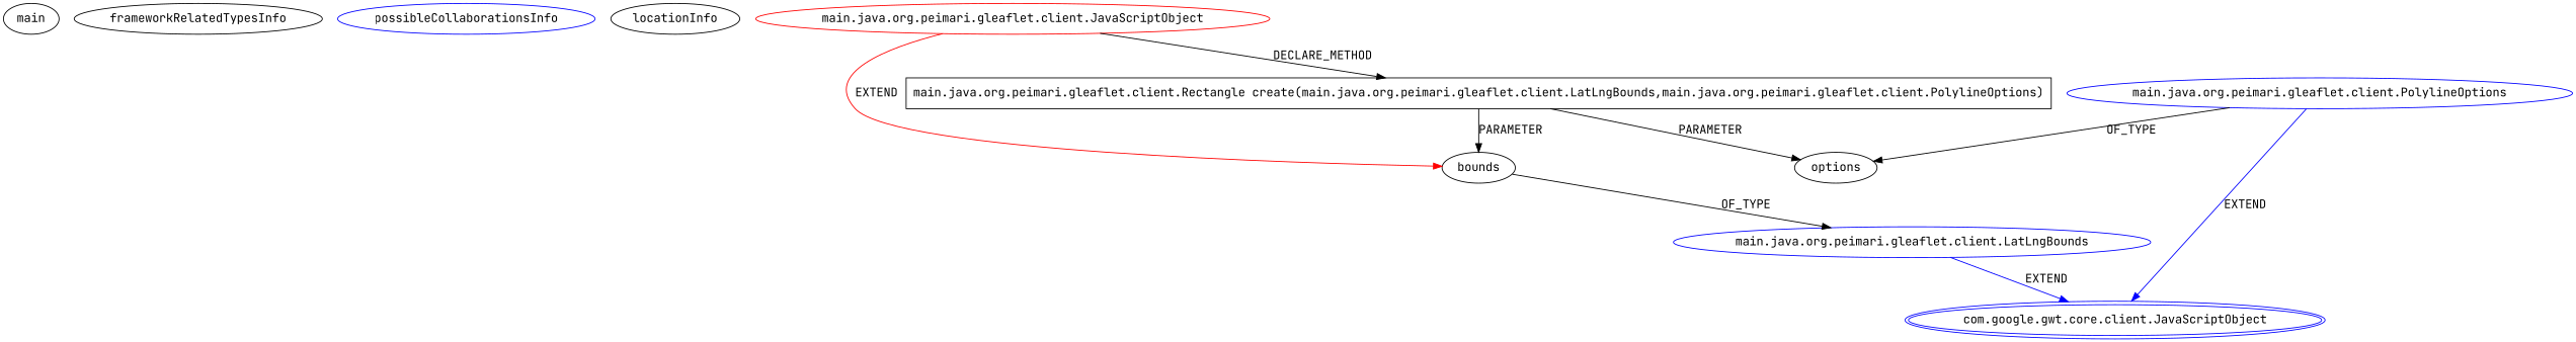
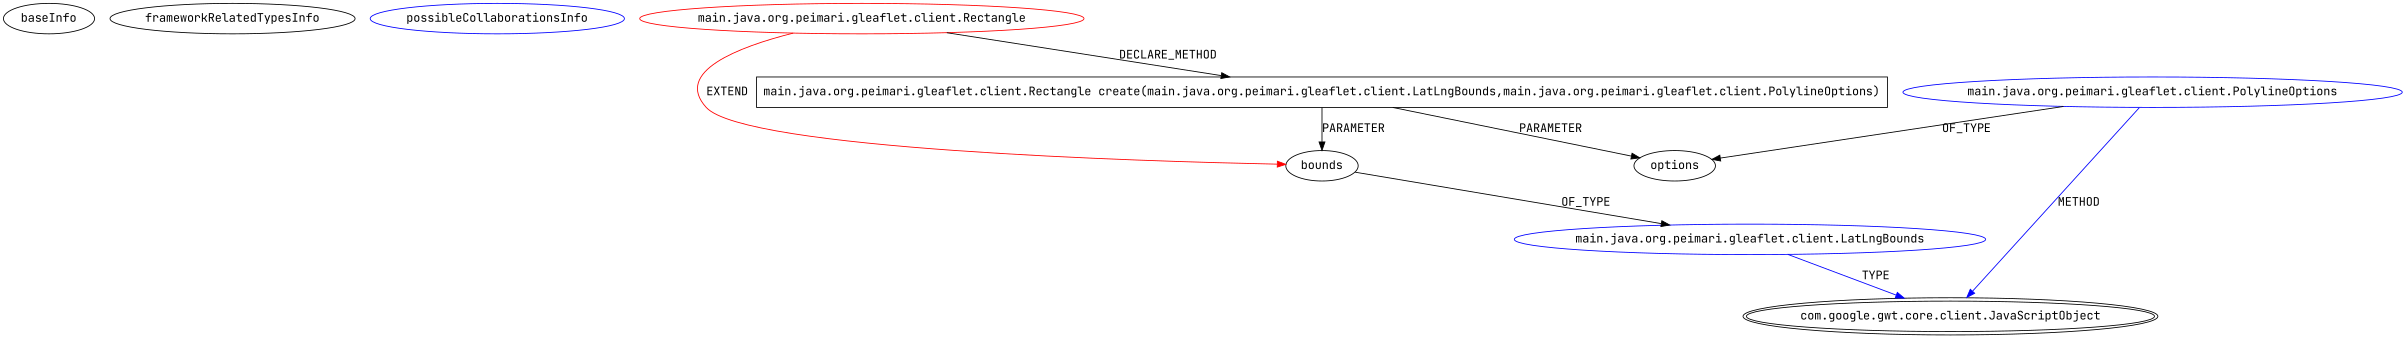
  digraph {
    fontname="JetBrains Mono"
    node [fontname="JetBrains Mono" isFrameworkType=false]
    edge [fontname="JetBrains Mono"]
-   baseInfo [category=extension_graph graphId=4070 isAnonymous=false possibleRelation=true label=main isFrameworkType=""]
+   baseInfo [category=extension_graph graphId=4070 isAnonymous=false possibleRelation=true isFrameworkType=""]
    frameworkRelatedTypesInfo [0="com.google.gwt.core.client.JavaScriptObject" isFrameworkType=""]
    possibleCollaborationsInfo [0="4070~CLIENT_METHOD_DECLARATION-PARAMETER_DECLARATION-~com.google.gwt.core.client.JavaScriptObject ~com.google.gwt.core.client.JavaScriptObject ~false~false" color=blue isFrameworkType=""]
-   locationInfo [contextSignature=Rectangle filePath="/mstahv-g-leaflet/g-leaflet-master/src/main/java/org/peimari/gleaflet/client/Rectangle.java" graphId=4070 projectName="mstahv-g-leaflet" isFrameworkType=""]
-   n5 [color=red label="main.java.org.peimari.gleaflet.client.JavaScriptObject" vertexType=ROOT_CLIENT_CLASS_DECLARATION]
+   n5 [color=red label="main.java.org.peimari.gleaflet.client.Rectangle" vertexType=ROOT_CLIENT_CLASS_DECLARATION]
    n6 [label="main.java.org.peimari.gleaflet.client.Rectangle create(main.java.org.peimari.gleaflet.client.LatLngBounds,main.java.org.peimari.gleaflet.client.PolylineOptions)" shape=box vertexType=CLIENT_METHOD_DECLARATION]
    n7 [label=bounds vertexType=PARAMETER_DECLARATION]
-   n8 [isFrameworkType=true label="com.google.gwt.core.client.JavaScriptObject" peripheries=2 vertexType=FRAMEWORK_CLASS_TYPE color=blue]
+   n8 [isFrameworkType=true label="com.google.gwt.core.client.JavaScriptObject" peripheries=2 vertexType=FRAMEWORK_CLASS_TYPE]
    n9 [label=options vertexType=PARAMETER_DECLARATION]
    n10 [color=blue label="main.java.org.peimari.gleaflet.client.LatLngBounds" vertexType=REFERENCE_CLIENT_CLASS_DECLARATION]
    n11 [color=blue label="main.java.org.peimari.gleaflet.client.PolylineOptions" vertexType=REFERENCE_CLIENT_CLASS_DECLARATION]
    n5 -> n6 [label=DECLARE_METHOD]
    n5 -> n7 [color=red label=EXTEND]
    n6 -> n7 [label=PARAMETER]
    n6 -> n9 [label=PARAMETER]
    n7 -> n10 [label=OF_TYPE]
-   n10 -> n8 [color=blue label=EXTEND]
-   n11 -> n8 [color=blue label=EXTEND]
+   n10 -> n8 [color=blue label=TYPE]
+   n11 -> n8 [color=blue label=METHOD]
    n11 -> n9 [label=OF_TYPE]
  }
